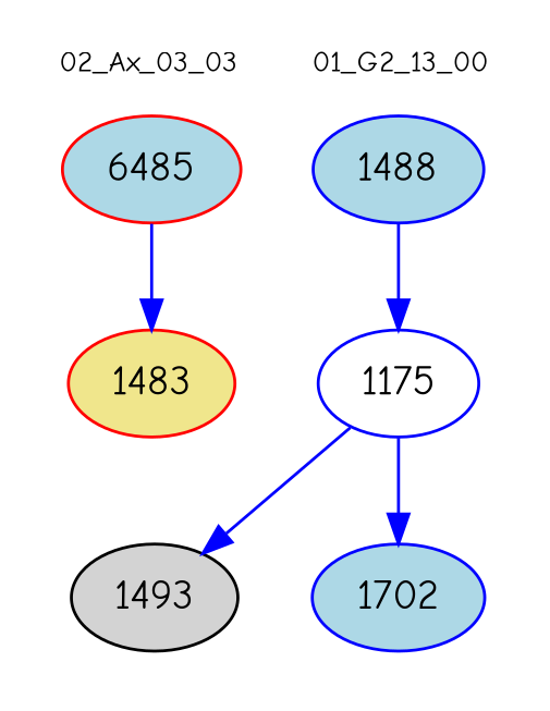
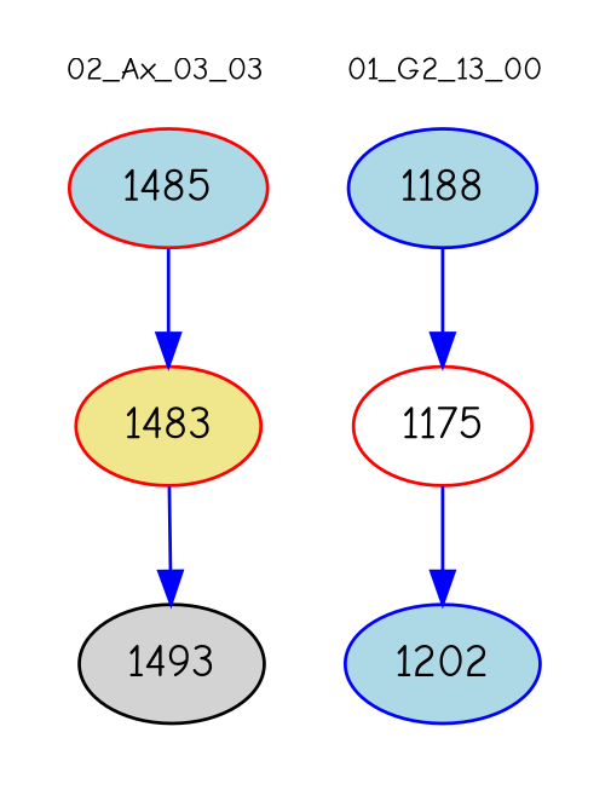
  digraph {
    fontname="Comic Neue"
    node [color=blue fillcolor=lightblue fontname="Comic Neue" style=filled]
    edge [color=blue fontname="Comic Neue"]
-   n1 [color=red label=6485]
+   n1 [color=red label=1485]
    n2 [color=red fillcolor=khaki label=1483]
    n3 [color=black fillcolor=lightgrey label=1493]
-   n4 [label=1488]
-   n5 [fillcolor=white label=1175]
-   n6 [label=1702]
+   n4 [label=1188]
+   n5 [color=red fillcolor=white label=1175]
+   n6 [label=1202]
    subgraph cluster_1 {
      color=white
      fontsize=10
      label="02_Ax_03_03"
      n1
      n2
      n3
    }
    subgraph cluster_2 {
      color=white
      fontsize=10
      label="01_G2_13_00"
      n4
      n5
      n6
    }
    n1 -> n2
-   n5 -> n3
+   n2 -> n3
    n4 -> n5
    n5 -> n6
  }
